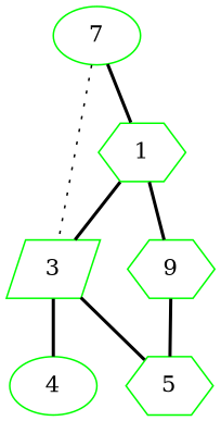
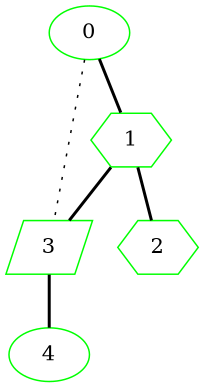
  graph {
    node [color=green fillcolor=white fixedsize=true shape=hexagon style=filled]
    edge [style=bold]
-   0 [shape=ellipse label=7]
+   0 [shape=ellipse]
    1
    3 [shape=parallelogram]
-   2 [label=9]
+   2
    4 [shape=ellipse]
-   5
    0 -- 1
    0 -- 3 [style=dotted]
    1 -- 3
    1 -- 2
    3 -- 4
-   3 -- 5
-   2 -- 5
  }
